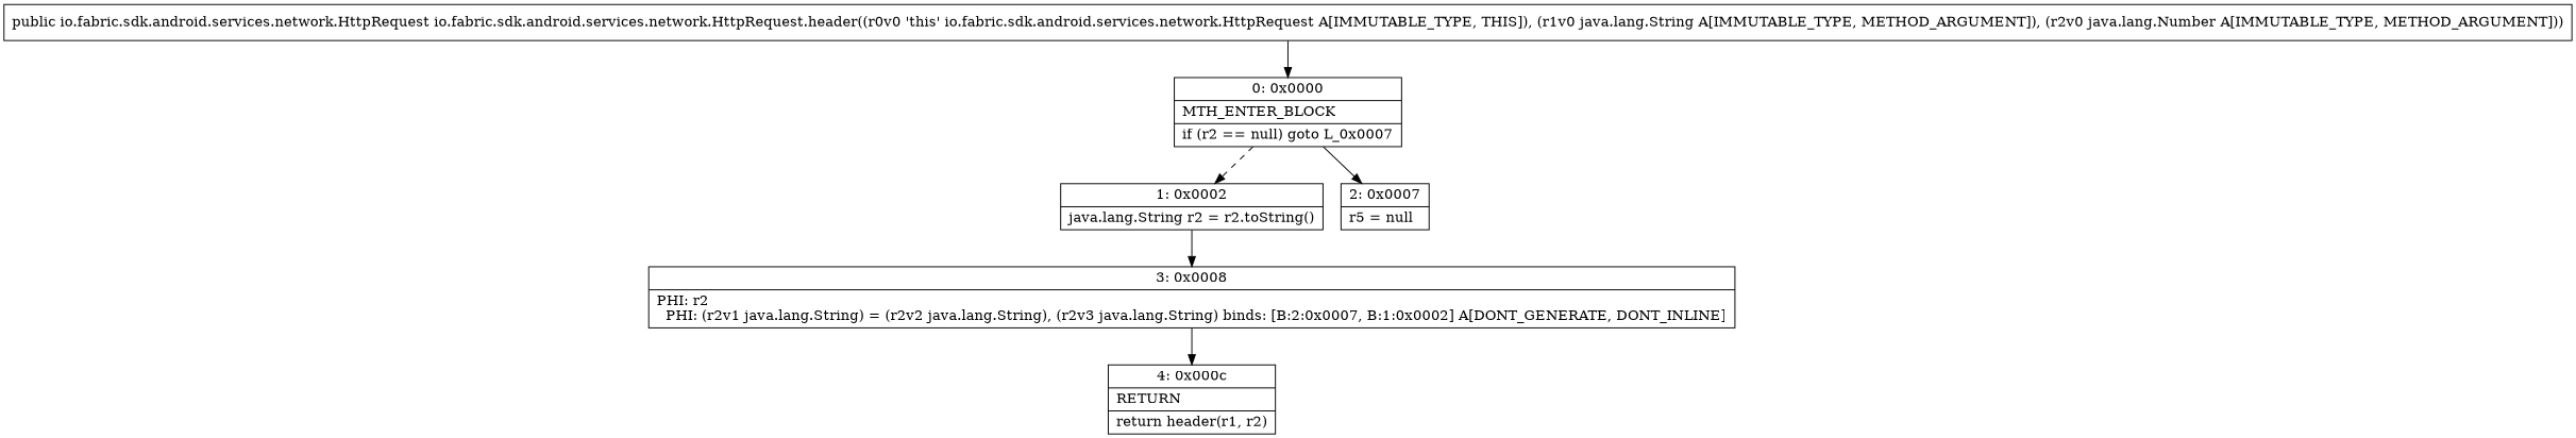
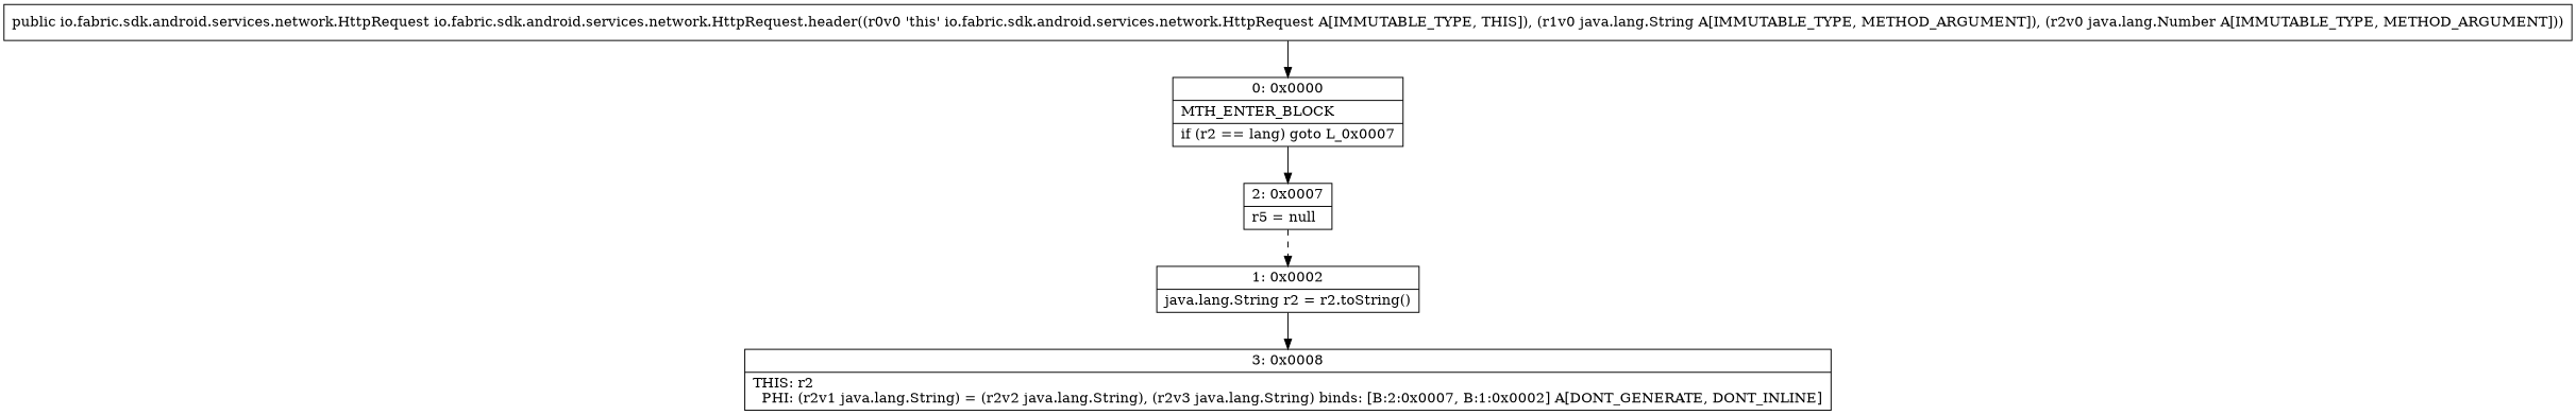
  digraph {
    node [shape=record]
-   n1 [label="{0\:\ 0x0000|MTH_ENTER_BLOCK\l|if (r2 == null) goto L_0x0007\l}"]
+   n1 [label="{0\:\ 0x0000|MTH_ENTER_BLOCK\l|if (r2 == lang) goto L_0x0007\l}"]
    n2 [label="{1\:\ 0x0002|java.lang.String r2 = r2.toString()\l}"]
    n3 [label="{2\:\ 0x0007|r5 = null\l}"]
-   n4 [label="{3\:\ 0x0008|PHI: r2 \l  PHI: (r2v1 java.lang.String) = (r2v2 java.lang.String), (r2v3 java.lang.String) binds: [B:2:0x0007, B:1:0x0002] A[DONT_GENERATE, DONT_INLINE]\l}"]
-   n5 [label="{4\:\ 0x000c|RETURN\l|return header(r1, r2)\l}"]
+   n4 [label="{3\:\ 0x0008|THIS: r2 \l  PHI: (r2v1 java.lang.String) = (r2v2 java.lang.String), (r2v3 java.lang.String) binds: [B:2:0x0007, B:1:0x0002] A[DONT_GENERATE, DONT_INLINE]\l}"]
    n6 [label="{public io.fabric.sdk.android.services.network.HttpRequest io.fabric.sdk.android.services.network.HttpRequest.header((r0v0 'this' io.fabric.sdk.android.services.network.HttpRequest A[IMMUTABLE_TYPE, THIS]), (r1v0 java.lang.String A[IMMUTABLE_TYPE, METHOD_ARGUMENT]), (r2v0 java.lang.Number A[IMMUTABLE_TYPE, METHOD_ARGUMENT])) }"]
-   n1 -> n2 [style=dashed]
+   n3 -> n2 [style=dashed]
    n1 -> n3
    n2 -> n4
-   n4 -> n5
    n6 -> n1
  }
